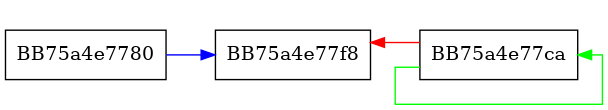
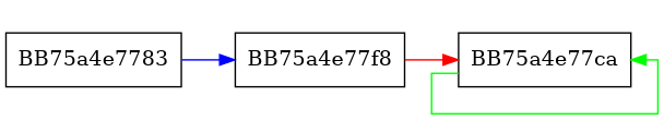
  digraph {
    rankdir=LR
    splines=ortho
    node [shape=box]
-   BB75a4e7780
+   BB75a4e7780 [label=BB75a4e7783]
    BB75a4e77f8
    BB75a4e77ca
    BB75a4e7780 -> BB75a4e77f8 [color=blue]
-   BB75a4e77ca -> BB75a4e77f8 [color=red]
+   BB75a4e77f8 -> BB75a4e77ca [color=red]
    BB75a4e77ca -> BB75a4e77ca [color=green]
  }
